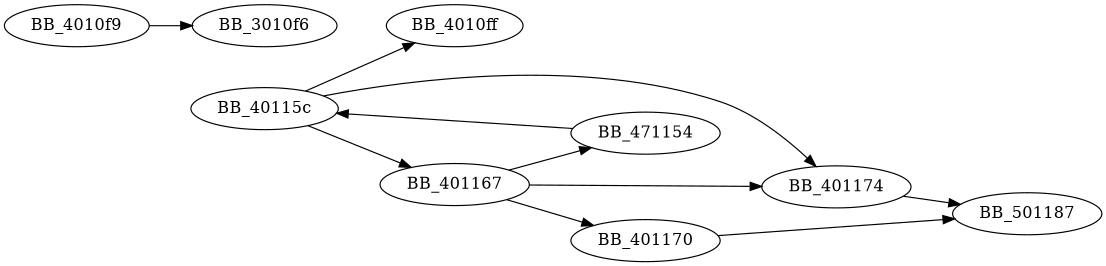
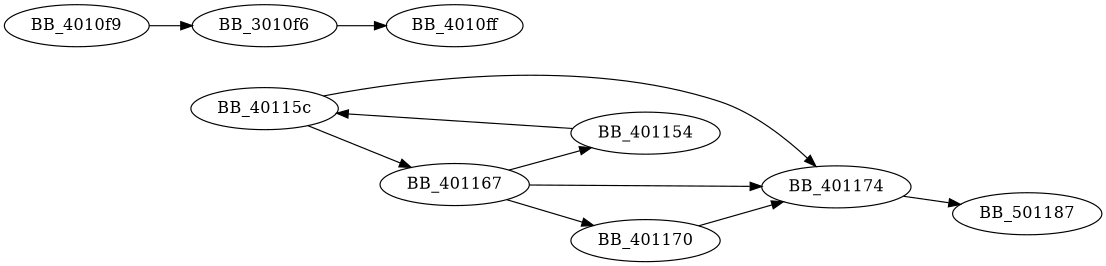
  digraph {
    rankdir=LR
    n1 [label=BB_4010f9]
    n2 [label=BB_3010f6]
    BB_4010ff
-   BB_401154 [label=BB_471154]
+   BB_401154
    BB_40115c
    BB_401167
    BB_401174
    BB_401170
    n9 [label=BB_501187]
    n1 -> n2
-   BB_40115c -> BB_4010ff
+   n2 -> BB_4010ff
    BB_401154 -> BB_40115c
    BB_40115c -> BB_401167
    BB_40115c -> BB_401174
    BB_401167 -> BB_401154
    BB_401167 -> BB_401174
    BB_401167 -> BB_401170
    BB_401174 -> n9
-   BB_401170 -> n9
+   BB_401170 -> BB_401174
  }
